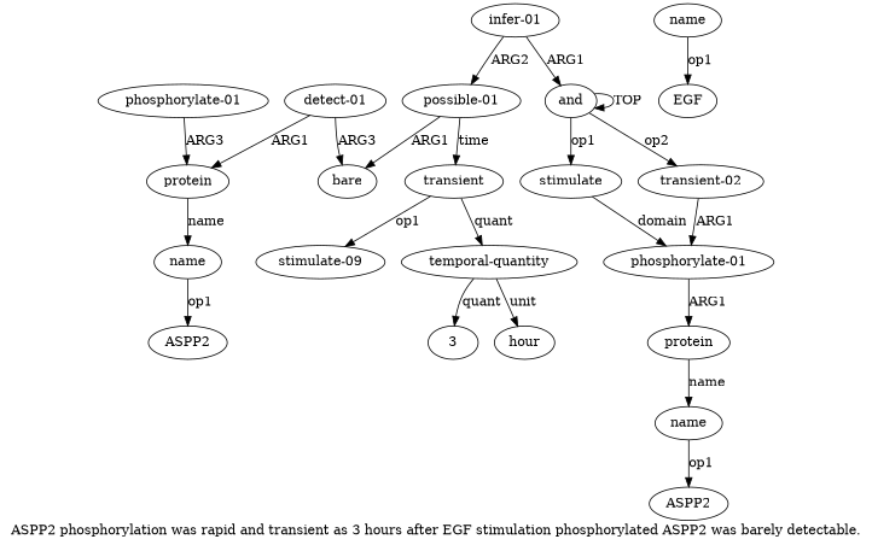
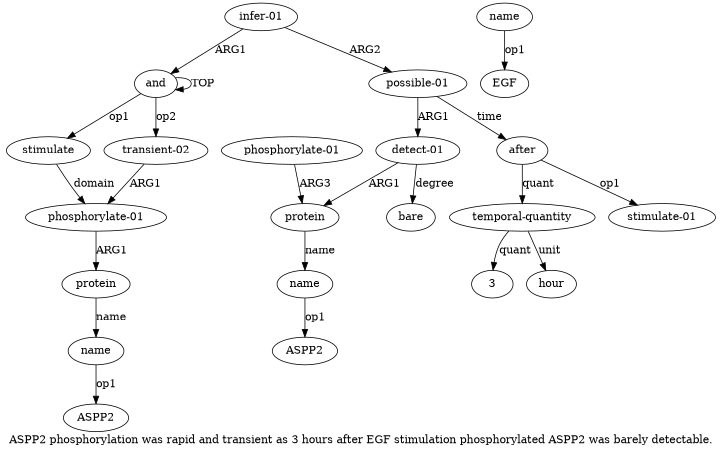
  digraph {
    label="ASPP2 phosphorylation was rapid and transient as 3 hours after EGF stimulation phosphorylated ASPP2 was barely detectable."
    node [color=black gold_ind=-1 gold_label=name test_ind=-1 test_label=name]
    edge [color=black gold_label=op1 test_label=op1]
    n1 [gold_ind=9 gold_label=protein label=protein test_ind=9 test_label=protein]
    n2 [gold_ind=10 label=name test_ind=10]
    n3 [gold_label=ASPP2 label=ASPP2 test_label=ASPP2]
    n4 [gold_label=3 label=3 test_label=3]
    n5 [gold_label=EGF label=EGF test_label=EGF]
    n6 [gold_ind=16 label=name test_ind=16]
-   n7 [gold_ind=14 gold_label="stimulate-01" label="stimulate-09" test_ind=14 test_label="stimulate-01"]
+   n7 [gold_ind=14 gold_label="stimulate-01" label="stimulate-01" test_ind=14 test_label="stimulate-01"]
    n8 [gold_ind=17 gold_label="temporal-quantity" label="temporal-quantity" test_ind=17 test_label="temporal-quantity"]
    n9 [gold_ind=18 gold_label=hour label=hour test_ind=18 test_label=hour]
    n10 [gold_ind=11 gold_label="phosphorylate-01" label="phosphorylate-01" test_ind=11 test_label="phosphorylate-01"]
-   n11 [gold_ind=13 gold_label=after label=transient test_ind=13 test_label=after]
+   n11 [gold_ind=13 gold_label=after label=after test_ind=13 test_label=after]
    n12 [gold_ind=12 gold_label=bare label=bare test_ind=12 test_label=bare]
    n13 [gold_ind=1 gold_label=rapid label=stimulate test_ind=1 test_label=rapid]
    n14 [gold_ind=3 gold_label="phosphorylate-01" label="phosphorylate-01" test_ind=3 test_label="phosphorylate-01"]
    n15 [gold_ind=4 gold_label=protein label=protein test_ind=4 test_label=protein]
    n16 [gold_ind=5 label=name test_ind=5]
    n17 [gold_ind=0 gold_label=and label=and test_ind=0 test_label=and]
    n18 [gold_ind=2 gold_label="transient-02" label="transient-02" test_ind=2 test_label="transient-02"]
    n19 [gold_label=ASPP2 label=ASPP2 test_label=ASPP2]
    n20 [gold_ind=7 gold_label="possible-01" label="possible-01" test_ind=7 test_label="possible-01"]
    n21 [gold_ind=8 gold_label="detect-01" label="detect-01" test_ind=8 test_label="detect-01"]
    n22 [gold_ind=6 gold_label="infer-01" label="infer-01" test_ind=6 test_label="infer-01"]
    n1 -> n2 [gold_label=name label=name test_label=name]
    n2 -> n3 [label=op1]
    n6 -> n5 [label=op1]
    n8 -> n4 [gold_label=quant label=quant test_label=quant]
    n8 -> n9 [gold_label=unit label=unit test_label=unit]
    n10 -> n1 [gold_label=ARG3 label=ARG3 test_label=ARG3]
    n11 -> n7 [label=op1]
    n11 -> n8 [gold_label=quant label=quant test_label=quant]
    n13 -> n14 [gold_label=domain label=domain test_label=domain]
    n14 -> n15 [gold_label=ARG1 label=ARG1 test_label=ARG1]
    n15 -> n16 [gold_label=name label=name test_label=name]
    n16 -> n19 [label=op1]
    n17 -> n13 [label=op1]
    n17 -> n17 [gold_label=TOP label=TOP test_label=TOP]
    n17 -> n18 [gold_label=op2 label=op2 test_label=op2]
    n18 -> n14 [gold_label=ARG1 label=ARG1 test_label=ARG1]
    n20 -> n11 [gold_label=time label=time test_label=time]
-   n20 -> n12 [gold_label=ARG1 label=ARG1 test_label=ARG1]
+   n20 -> n21 [gold_label=ARG1 label=ARG1 test_label=ARG1]
    n21 -> n1 [gold_label=ARG1 label=ARG1 test_label=ARG1]
-   n21 -> n12 [gold_label=degree label=ARG3 test_label=degree]
+   n21 -> n12 [gold_label=degree label=degree test_label=degree]
    n22 -> n17 [gold_label=ARG1 label=ARG1 test_label=ARG1]
    n22 -> n20 [gold_label=ARG2 label=ARG2 test_label=ARG2]
  }
